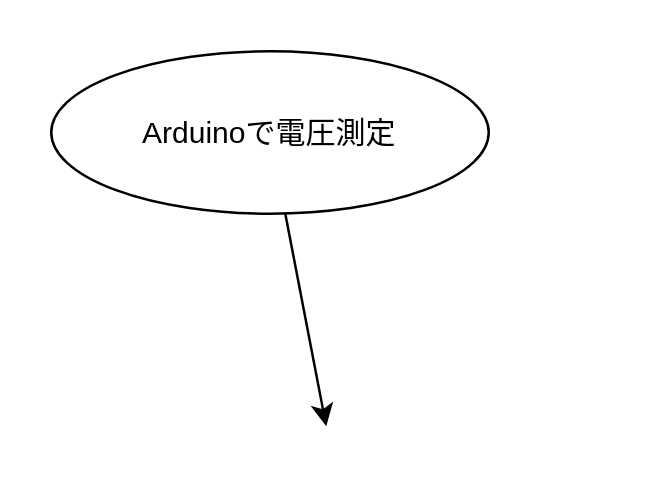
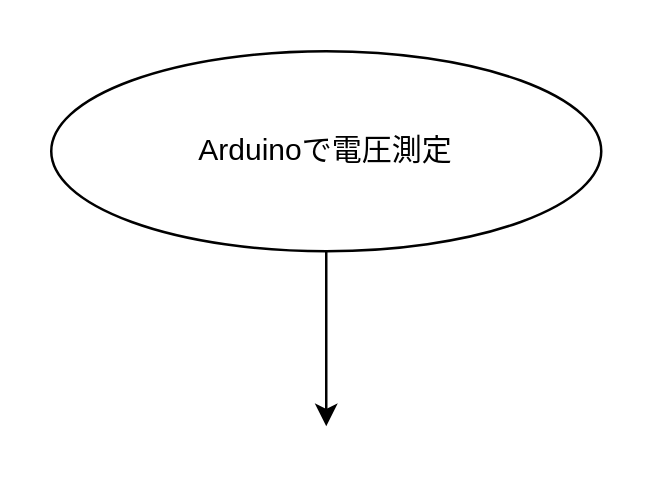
  <mxCell id="0" />
  <mxCell id="1" parent="0" />
- <mxCell id="2" value="Arduinoで電圧測定" style="ellipse;whiteSpace=wrap;html=1;" vertex="1" parent="1"><mxGeometry x="20" y="20" width="175" height="65" as="geometry" /></mxCell>
+ <mxCell id="2" value="Arduinoで電圧測定" style="ellipse;whiteSpace=wrap;html=1;" vertex="1" parent="1"><mxGeometry x="20" y="20" width="220" height="80" as="geometry" /></mxCell>
  <mxCell id="3" value="" style="endArrow=classic;html=1;" edge="1" parent="1" source="2"><mxGeometry width="50" height="50" relative="1" as="geometry"><mxPoint x="140" y="210" as="sourcePoint" /><mxPoint x="130" y="170" as="targetPoint" /></mxGeometry></mxCell>
